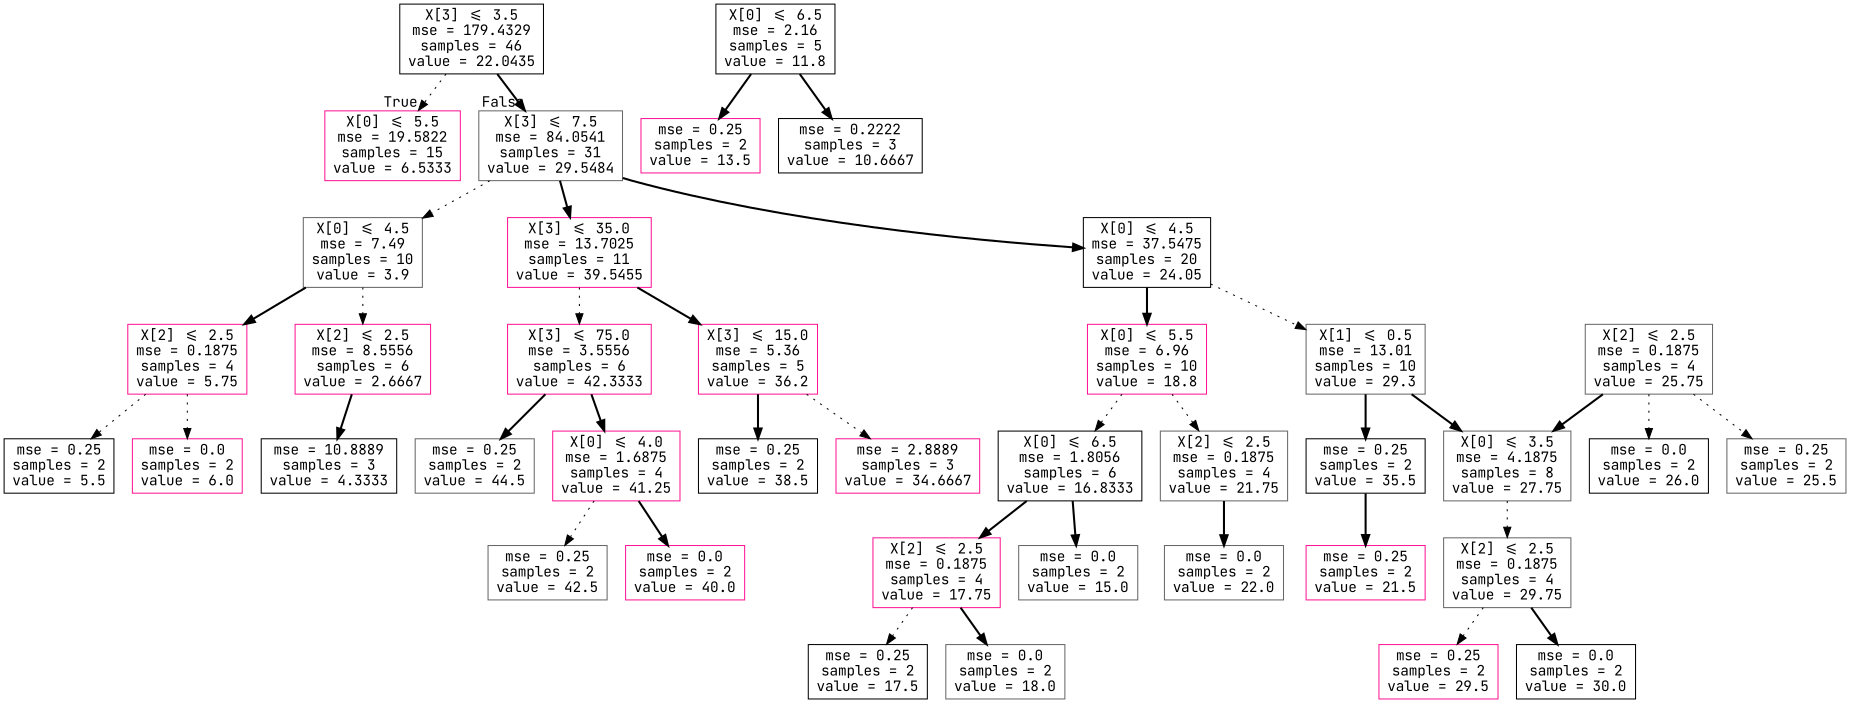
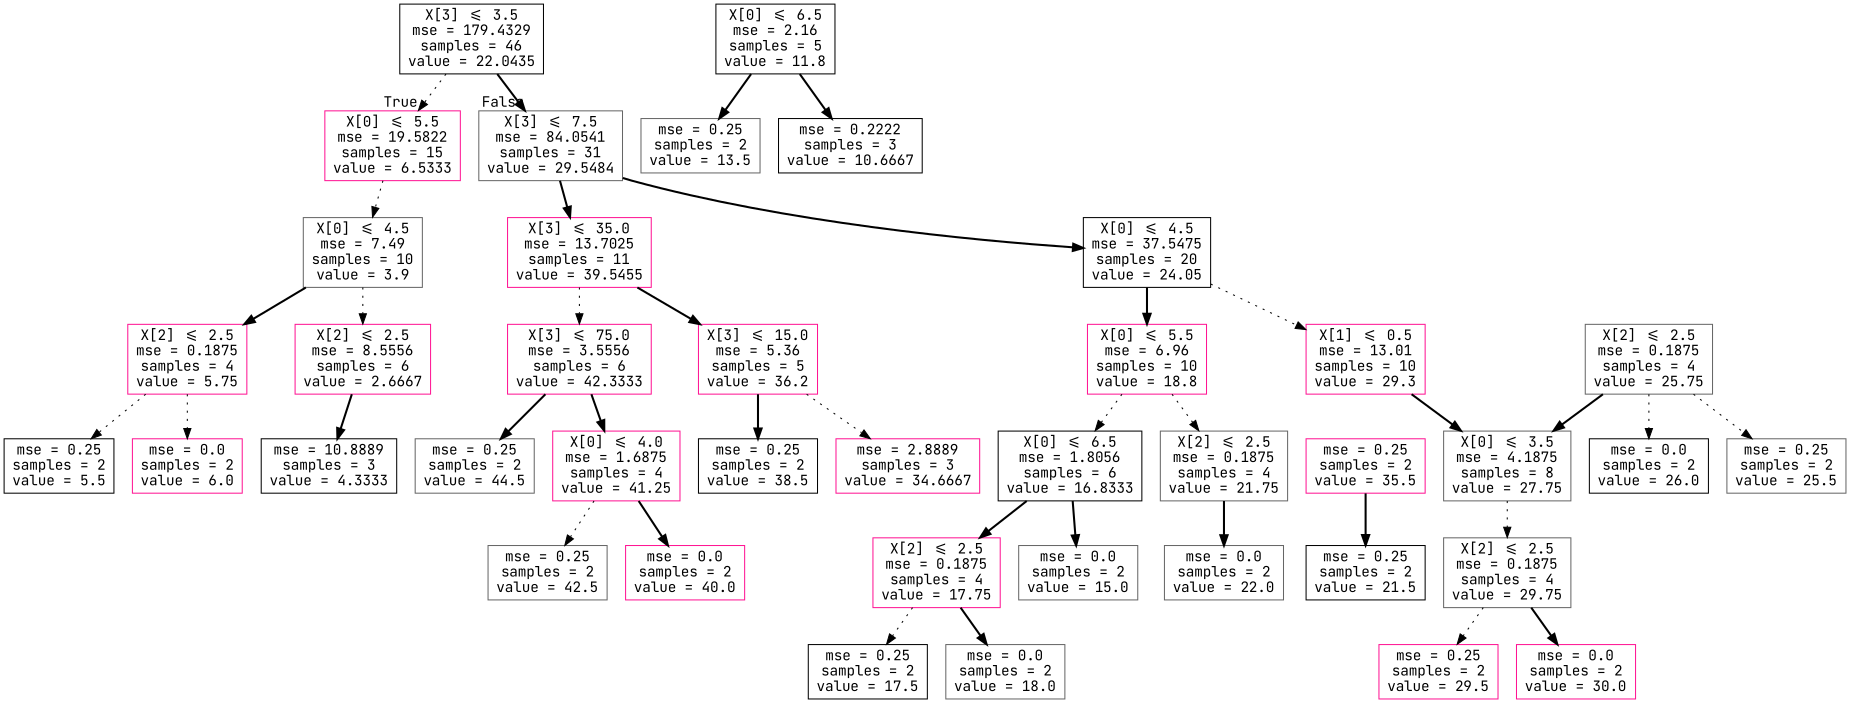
  digraph {
    fontname="JetBrains Mono"
    node [color=deeppink fontname="JetBrains Mono" shape=box]
    edge [fontname="JetBrains Mono" style=bold]
    n1 [color=black label="X[3] <= 3.5\nmse = 179.4329\nsamples = 46\nvalue = 22.0435"]
    n2 [label="X[0] <= 5.5\nmse = 19.5822\nsamples = 15\nvalue = 6.5333"]
    n3 [color=gray40 label="X[3] <= 7.5\nmse = 84.0541\nsamples = 31\nvalue = 29.5484"]
    n4 [color=gray40 label="X[0] <= 4.5\nmse = 7.49\nsamples = 10\nvalue = 3.9"]
    n5 [color=black label="X[0] <= 4.5\nmse = 37.5475\nsamples = 20\nvalue = 24.05"]
    n6 [label="X[3] <= 35.0\nmse = 13.7025\nsamples = 11\nvalue = 39.5455"]
    n7 [label="X[2] <= 2.5\nmse = 8.5556\nsamples = 6\nvalue = 2.6667"]
    n8 [label="X[2] <= 2.5\nmse = 0.1875\nsamples = 4\nvalue = 5.75"]
    n9 [color=black label="X[0] <= 6.5\nmse = 2.16\nsamples = 5\nvalue = 11.8"]
-   n10 [label="mse = 0.25\nsamples = 2\nvalue = 13.5"]
+   n10 [color=gray40 label="mse = 0.25\nsamples = 2\nvalue = 13.5"]
    n11 [color=black label="mse = 0.2222\nsamples = 3\nvalue = 10.6667"]
    n12 [color=black label="mse = 10.8889\nsamples = 3\nvalue = 4.3333"]
    n13 [color=black label="mse = 0.25\nsamples = 2\nvalue = 5.5"]
    n14 [label="mse = 0.0\nsamples = 2\nvalue = 6.0"]
-   n15 [color=gray40 label="X[1] <= 0.5\nmse = 13.01\nsamples = 10\nvalue = 29.3"]
+   n15 [label="X[1] <= 0.5\nmse = 13.01\nsamples = 10\nvalue = 29.3"]
    n16 [label="X[0] <= 5.5\nmse = 6.96\nsamples = 10\nvalue = 18.8"]
    n17 [label="X[3] <= 15.0\nmse = 5.36\nsamples = 5\nvalue = 36.2"]
    n18 [label="X[3] <= 75.0\nmse = 3.5556\nsamples = 6\nvalue = 42.3333"]
    n19 [color=gray40 label="X[0] <= 3.5\nmse = 4.1875\nsamples = 8\nvalue = 27.75"]
-   n20 [color=black label="mse = 0.25\nsamples = 2\nvalue = 35.5"]
+   n20 [label="mse = 0.25\nsamples = 2\nvalue = 35.5"]
    n21 [color=gray40 label="X[2] <= 2.5\nmse = 0.1875\nsamples = 4\nvalue = 21.75"]
    n22 [color=black label="X[0] <= 6.5\nmse = 1.8056\nsamples = 6\nvalue = 16.8333"]
    n23 [color=gray40 label="X[2] <= 2.5\nmse = 0.1875\nsamples = 4\nvalue = 29.75"]
-   n24 [label="mse = 0.25\nsamples = 2\nvalue = 21.5"]
+   n24 [color=black label="mse = 0.25\nsamples = 2\nvalue = 21.5"]
    n25 [label="mse = 0.25\nsamples = 2\nvalue = 29.5"]
-   n26 [color=black label="mse = 0.0\nsamples = 2\nvalue = 30.0"]
+   n26 [label="mse = 0.0\nsamples = 2\nvalue = 30.0"]
    n27 [color=gray40 label="X[2] <= 2.5\nmse = 0.1875\nsamples = 4\nvalue = 25.75"]
    n28 [color=gray40 label="mse = 0.25\nsamples = 2\nvalue = 25.5"]
    n29 [color=black label="mse = 0.0\nsamples = 2\nvalue = 26.0"]
    n30 [color=gray40 label="mse = 0.0\nsamples = 2\nvalue = 22.0"]
    n31 [label="X[2] <= 2.5\nmse = 0.1875\nsamples = 4\nvalue = 17.75"]
    n32 [color=gray40 label="mse = 0.0\nsamples = 2\nvalue = 15.0"]
    n33 [color=black label="mse = 0.25\nsamples = 2\nvalue = 17.5"]
    n34 [color=gray40 label="mse = 0.0\nsamples = 2\nvalue = 18.0"]
    n35 [label="mse = 2.8889\nsamples = 3\nvalue = 34.6667"]
    n36 [color=black label="mse = 0.25\nsamples = 2\nvalue = 38.5"]
    n37 [label="X[0] <= 4.0\nmse = 1.6875\nsamples = 4\nvalue = 41.25"]
    n38 [color=gray40 label="mse = 0.25\nsamples = 2\nvalue = 44.5"]
    n39 [color=gray40 label="mse = 0.25\nsamples = 2\nvalue = 42.5"]
    n40 [label="mse = 0.0\nsamples = 2\nvalue = 40.0"]
    n1 -> n2 [headlabel=True labelangle=45 labeldistance=2.5 style=dotted]
    n1 -> n3 [headlabel=False labelangle=-45 labeldistance=2.5]
-   n3 -> n4 [style=dotted]
+   n2 -> n4 [style=dotted]
    n3 -> n5
    n3 -> n6
    n4 -> n7 [style=dotted]
    n4 -> n8
    n5 -> n15 [style=dotted]
    n5 -> n16
    n6 -> n17
    n6 -> n18 [style=dotted]
    n7 -> n12
    n8 -> n13 [style=dotted]
    n8 -> n14 [style=dotted]
    n9 -> n10
    n9 -> n11
    n15 -> n19
-   n15 -> n20
    n16 -> n21 [style=dotted]
    n16 -> n22 [style=dotted]
    n17 -> n35 [style=dotted]
    n17 -> n36
    n18 -> n37
    n18 -> n38
    n19 -> n23 [style=dotted]
    n20 -> n24
    n21 -> n30
    n22 -> n31
    n22 -> n32
    n23 -> n25 [style=dotted]
    n23 -> n26
    n27 -> n19
    n27 -> n28 [style=dotted]
    n27 -> n29 [style=dotted]
    n31 -> n33 [style=dotted]
    n31 -> n34
    n37 -> n39 [style=dotted]
    n37 -> n40
  }
